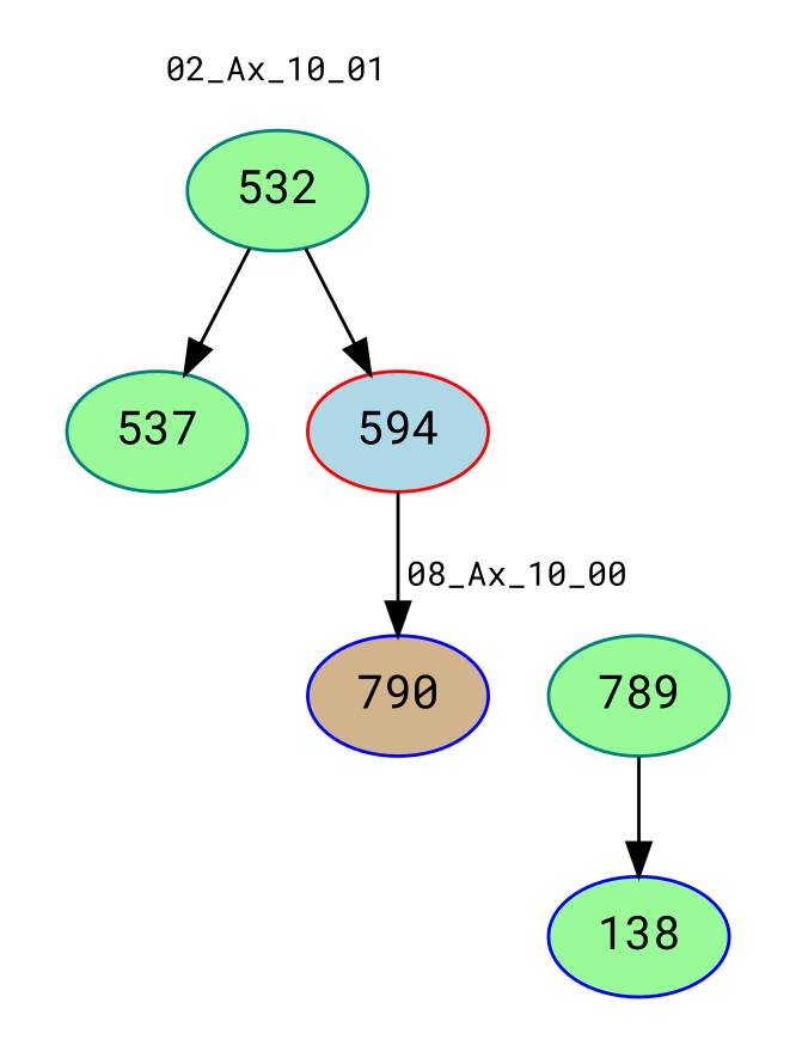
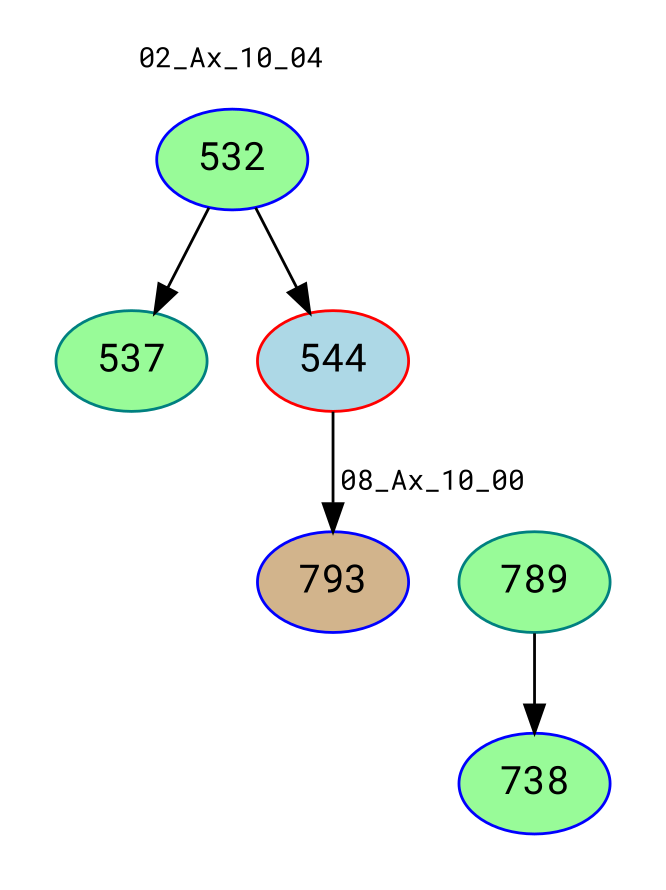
  digraph {
    fontname="Roboto Mono"
    node [color=teal fillcolor=palegreen fontname="Roboto Mono" style=filled]
    edge [color=black fontname="Roboto Mono"]
-   n1 [label=532]
+   n1 [color=blue label=532]
    n2 [label=537]
-   n3 [color=red fillcolor=lightblue label=594]
+   n3 [color=red fillcolor=lightblue label=544]
    n4 [label=789]
-   n5 [color=blue label=138]
-   n6 [color=blue fillcolor=tan label=790]
+   n5 [color=blue label=738]
+   n6 [color=blue fillcolor=tan label=793]
    subgraph cluster_1 {
      color=white
      fontsize=10
-     label="02_Ax_10_01"
+     label="02_Ax_10_04"
      n1
      n2
      n3
    }
    subgraph cluster_2 {
      color=white
      fontsize=10
      label="08_Ax_10_00"
      n4
      n5
      n6
    }
    n1 -> n2
    n1 -> n3
    n3 -> n6
    n4 -> n5
  }
